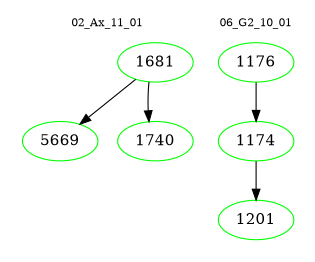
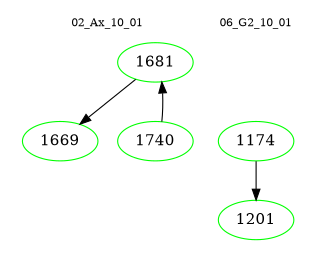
  digraph {
    node [color=green]
    edge [color=black]
    n1 [label=1681]
-   n2 [label=5669]
+   n2 [label=1669]
    n3 [label=1740]
-   n4 [label=1176]
    n5 [label=1174]
    n6 [label=1201]
    subgraph cluster_1 {
      color=white
      fontsize=10
-     label="02_Ax_11_01"
+     label="02_Ax_10_01"
      n1
      n2
      n3
    }
    subgraph cluster_2 {
      color=white
      fontsize=10
      label="06_G2_10_01"
-     n4
      n5
      n6
    }
    n1 -> n2
-   n1 -> n3
-   n4 -> n5
+   n3 -> n1
    n5 -> n6
  }
